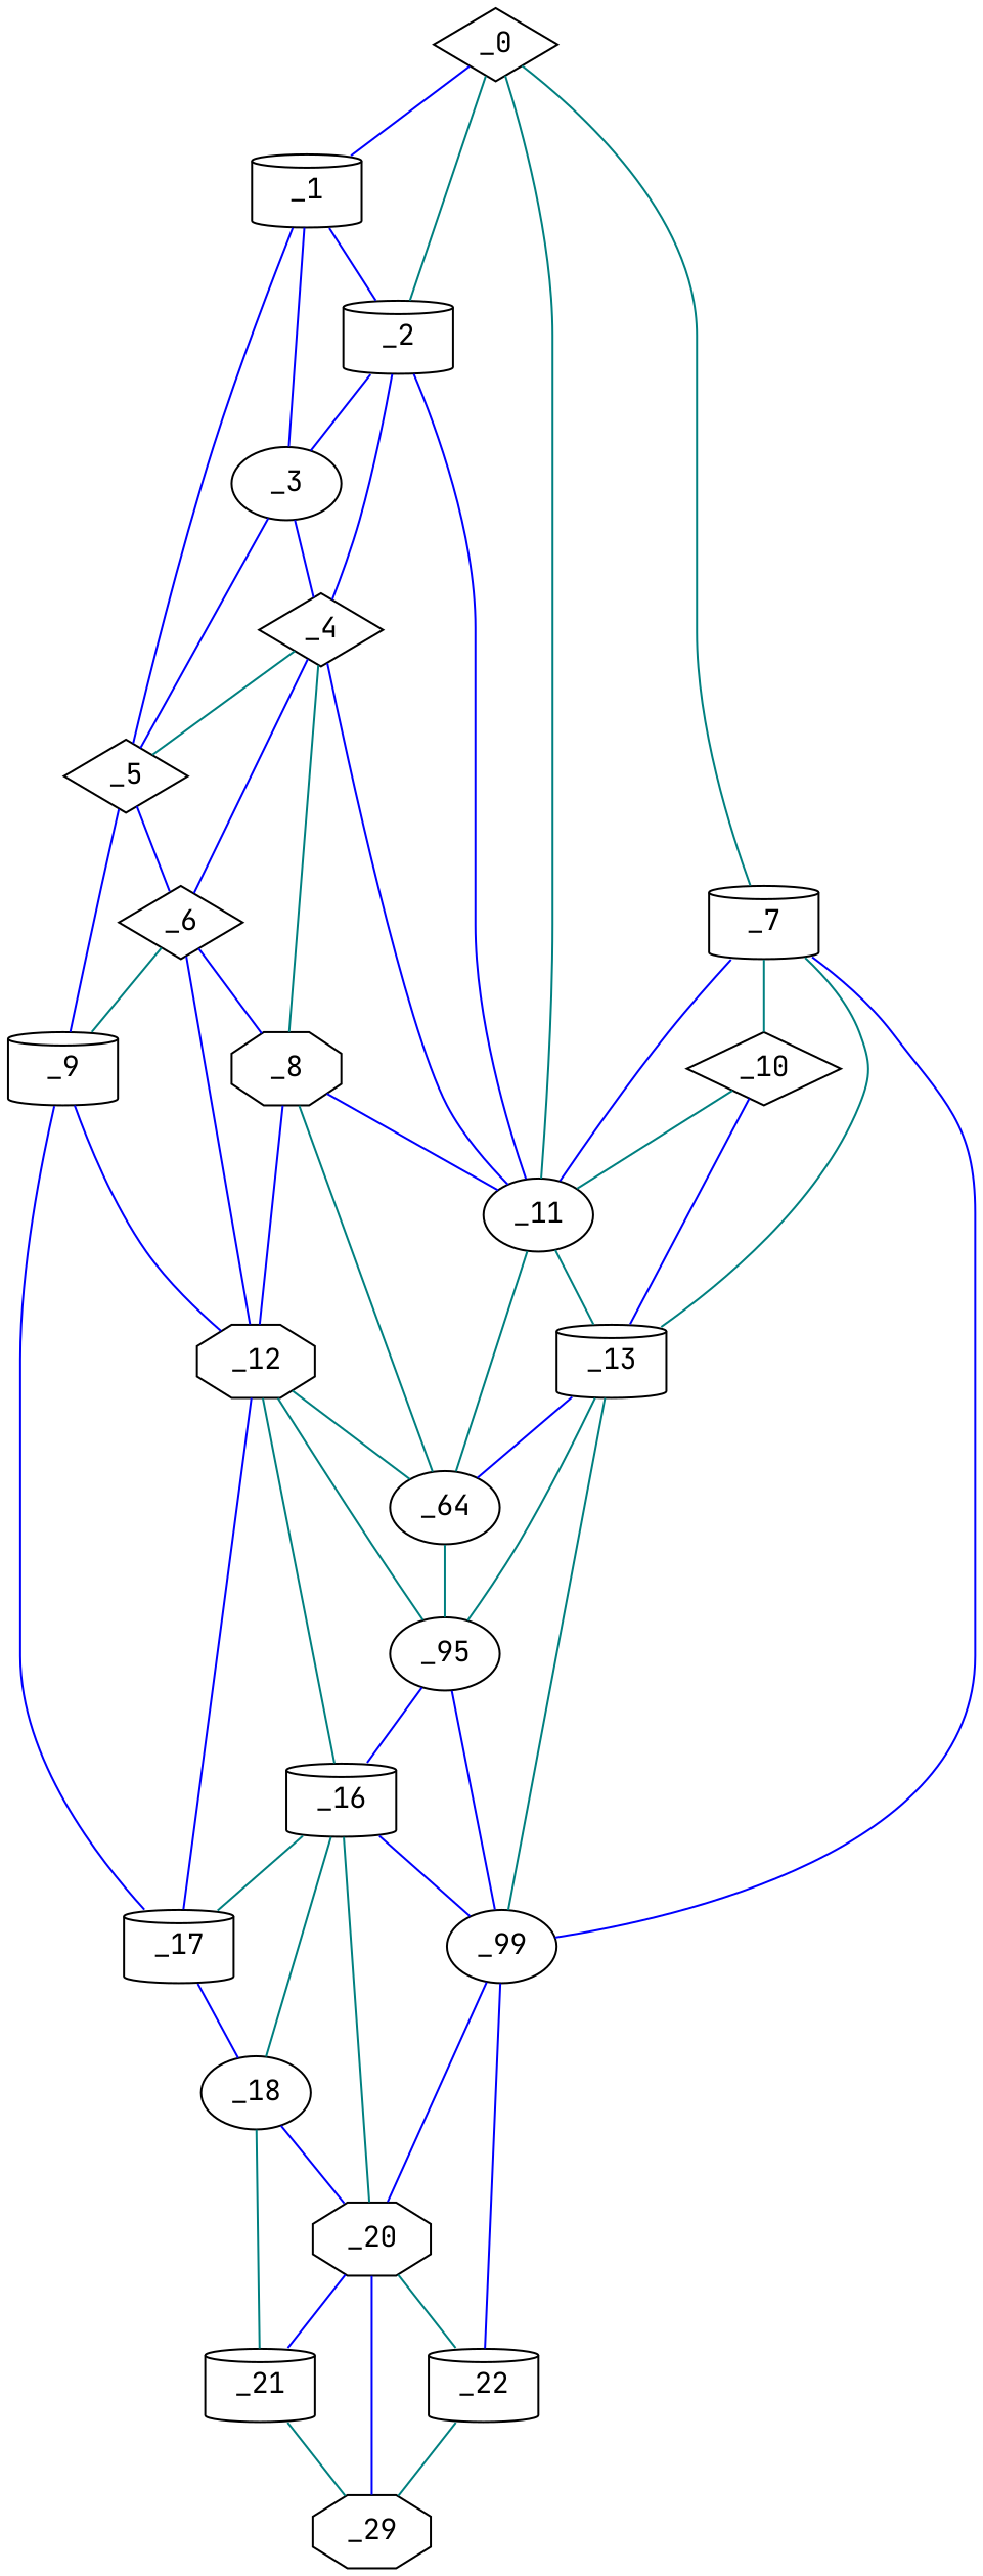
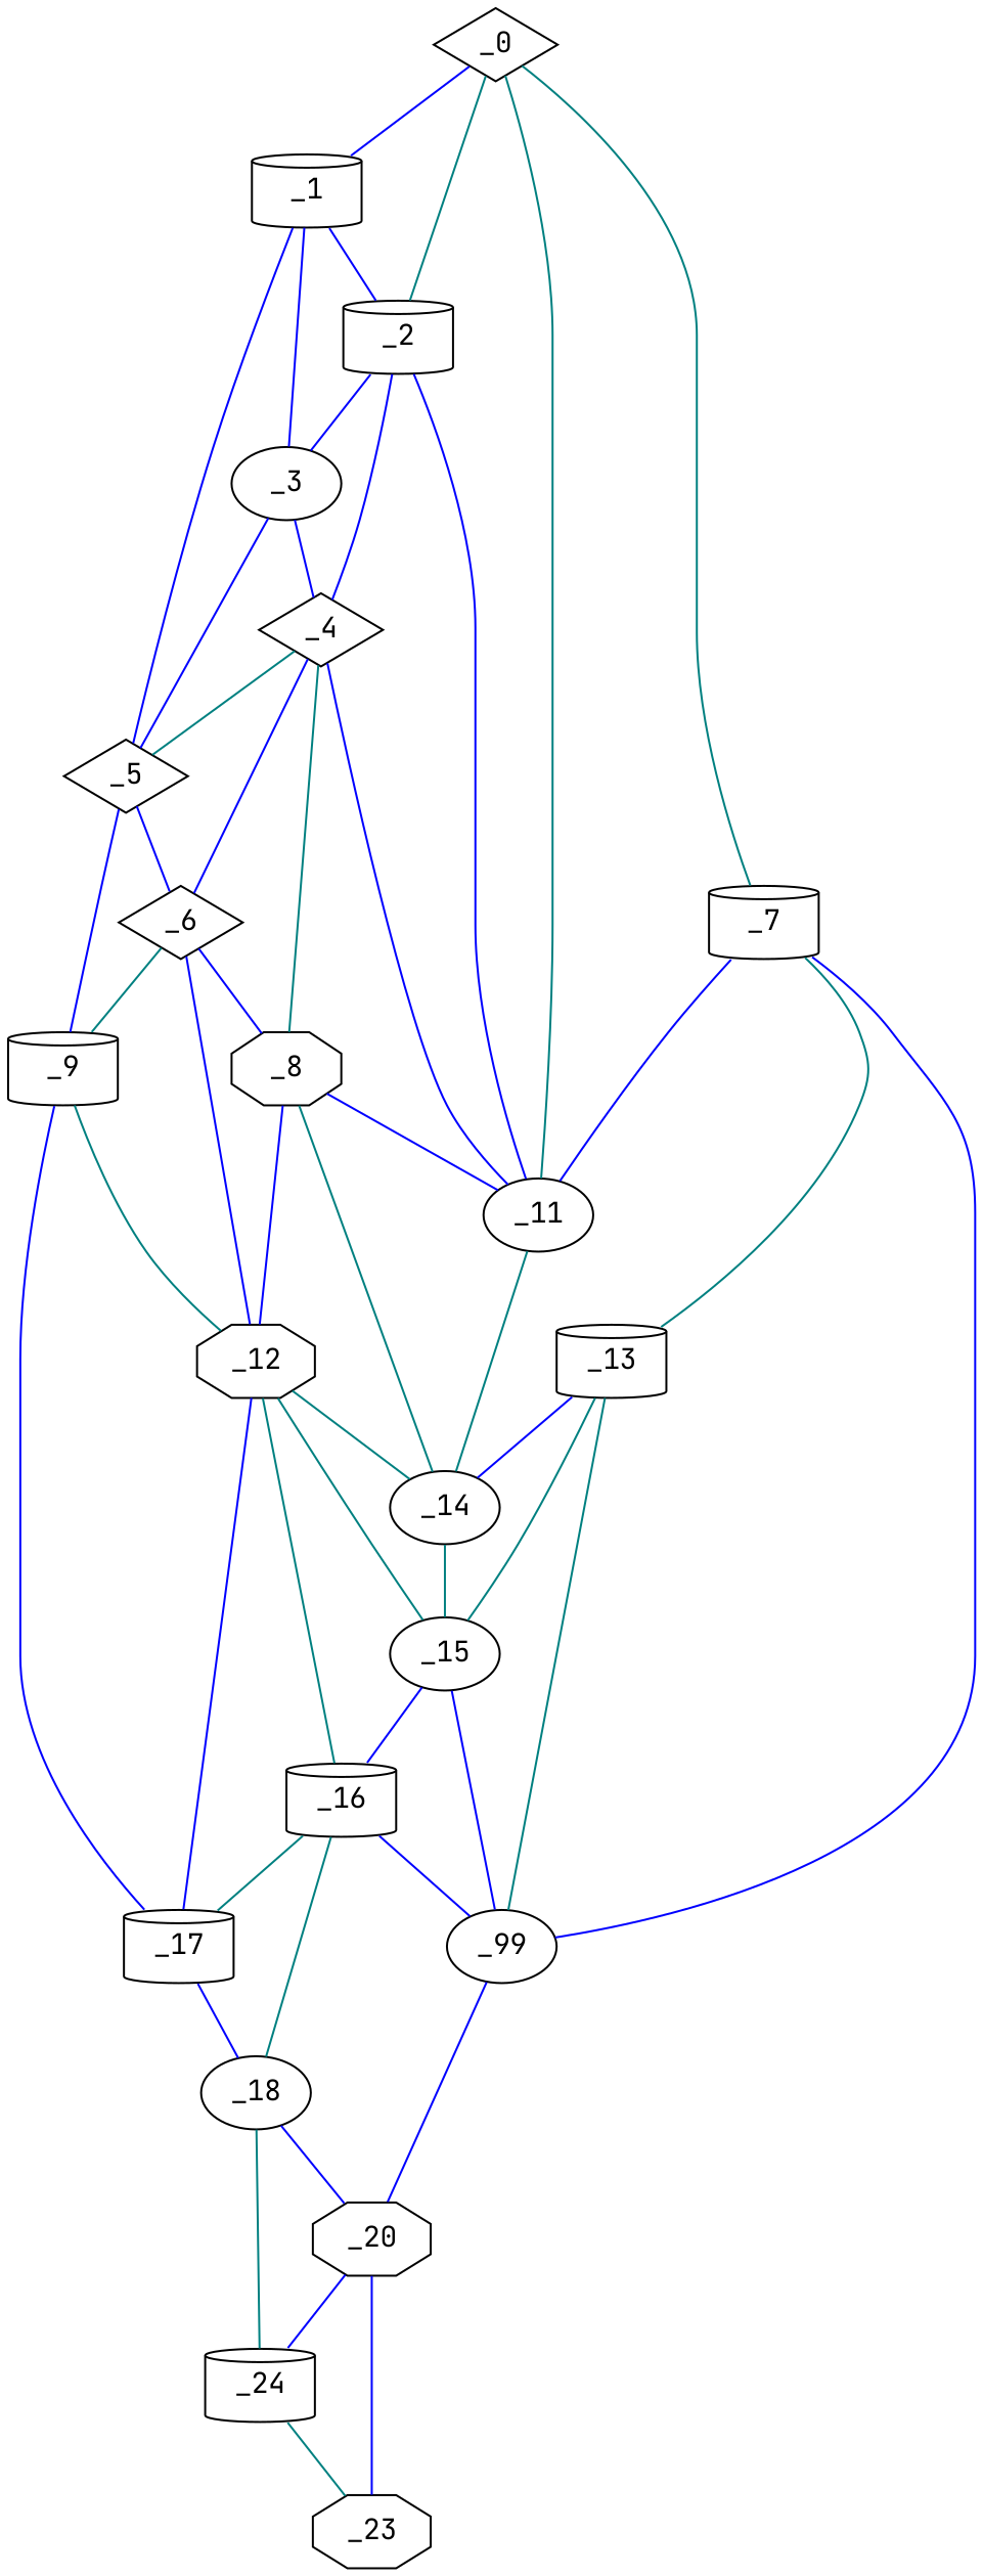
  graph {
    fontname="JetBrains Mono"
    node [fontname="JetBrains Mono" shape=cylinder x=49 y=70]
    edge [color=blue fontname="JetBrains Mono" valence=2]
    _0 [shape=diamond x=19 y=57]
    _1 [x=21 y=75]
    _2 [x=29 y=68]
    _7 [x=44 y=30]
    _11 [shape=ellipse y=45]
    _3 [shape=ellipse x=33 y=78]
    _5 [shape=diamond x=40 y=81]
    _4 [shape=diamond x=37]
-   _10 [shape=diamond y=37]
    _13 [x=58 y=36]
    n11 [label=_99 shape=ellipse x=105 y=34]
-   _14 [shape=ellipse x=60 y=51 label=_64]
+   _14 [shape=ellipse x=60 y=51]
    _6 [shape=diamond x=43 y=72]
    _9 [x=47 y=83]
    _8 [shape=octagon x=47 y=67]
-   _15 [shape=ellipse x=65 y=52 label=_95]
+   _15 [shape=ellipse x=65 y=52]
    _20 [shape=octagon x=110 y=74]
-   _22 [x=122 y=50]
    _12 [shape=octagon x=50]
    _17 [x=79 y=87]
    _16 [x=79 y=65]
    _18 [shape=ellipse x=102 y=83]
-   _21 [x=116 y=77]
-   _23 [shape=octagon x=122 y=74 label=_29]
+   _21 [x=116 y=77 label=_24]
+   _23 [shape=octagon x=122 y=74]
    _0 -- _1 [valence=1]
    _0 -- _2 [color=teal]
    _0 -- _7 [color=teal valence=1]
    _0 -- _11 [color=teal valence=1]
    _1 -- _2
    _1 -- _3 [valence=1]
    _1 -- _5 [valence=1]
    _2 -- _11
    _2 -- _3 [valence=1]
    _2 -- _4
    _7 -- _11
-   _7 -- _10 [color=teal]
    _7 -- _13 [color=teal]
    _7 -- n11 [valence=1]
-   _11 -- _13 [color=teal]
    _11 -- _14 [color=teal valence=1]
    _3 -- _5
    _3 -- _4
    _5 -- _6
    _5 -- _9 [valence=1]
    _4 -- _11 [valence=1]
    _4 -- _5 [color=teal]
    _4 -- _6
    _4 -- _8 [color=teal valence=1]
-   _10 -- _11 [color=teal valence=1]
-   _10 -- _13
    _13 -- n11 [color=teal]
    _13 -- _14 [valence=1]
    _13 -- _15 [color=teal valence=1]
    n11 -- _20
-   n11 -- _22 [valence=1]
    _14 -- _15 [color=teal]
    _6 -- _9 [color=teal valence=1]
    _6 -- _8
    _6 -- _12
-   _9 -- _12
+   _9 -- _12 [color=teal]
    _9 -- _17 [valence=1]
    _8 -- _11
    _8 -- _14 [color=teal]
    _8 -- _12
    _15 -- n11
    _15 -- _16
-   _20 -- _22 [color=teal valence=1]
    _20 -- _21 [valence=1]
    _20 -- _23
-   _22 -- _23 [color=teal valence=1]
    _12 -- _14 [color=teal valence=1]
    _12 -- _15 [color=teal]
    _12 -- _17 [valence=1]
    _12 -- _16 [color=teal valence=1]
    _17 -- _18 [valence=1]
    _16 -- n11 [valence=1]
-   _16 -- _20 [color=teal]
    _16 -- _17 [color=teal]
    _16 -- _18 [color=teal]
    _18 -- _20
    _18 -- _21 [color=teal valence=1]
    _21 -- _23 [color=teal valence=1]
  }
